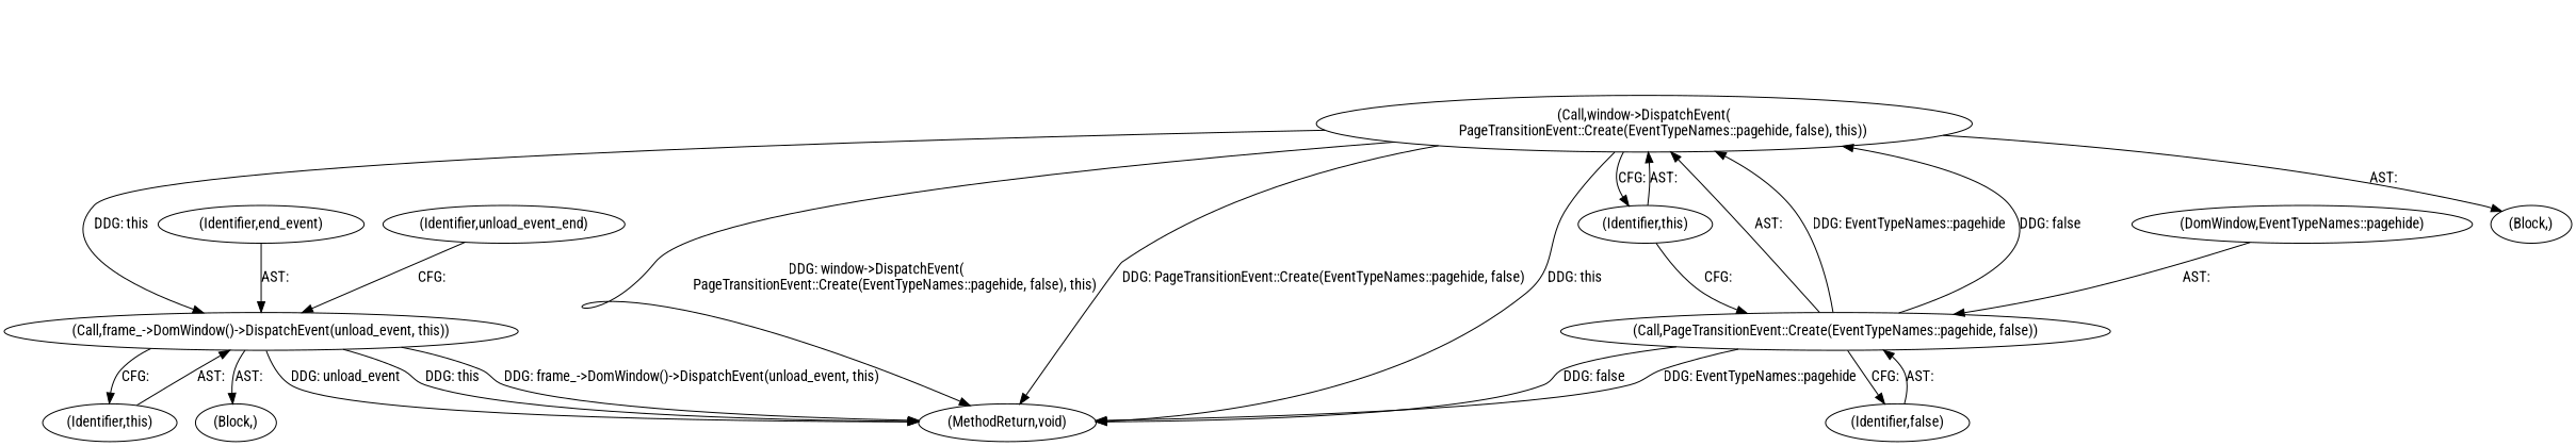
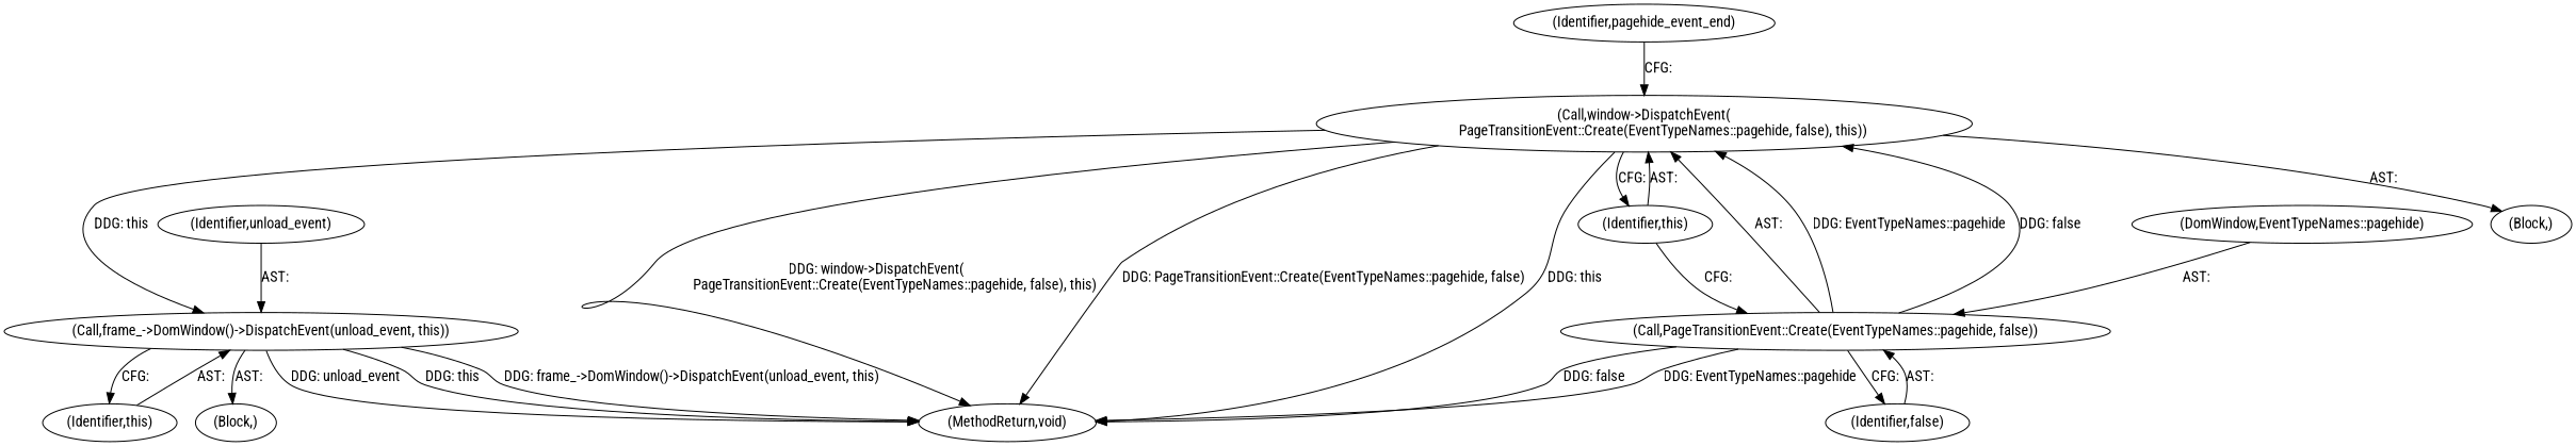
  digraph {
    fontname="Roboto Condensed"
    node [fontname="Roboto Condensed"]
    edge [fontname="Roboto Condensed"]
    n1 [label="(Call,frame_->DomWindow()->DispatchEvent(unload_event, this))"]
    n2 [label="(Identifier,this)"]
    n3 [label="(MethodReturn,void)"]
    n4 [label="(Block,)"]
    n5 [label="(Call,window->DispatchEvent(\n            PageTransitionEvent::Create(EventTypeNames::pagehide, false), this))"]
    n6 [label="(Identifier,this)"]
    n7 [label="(Block,)"]
    n8 [label="(Call,PageTransitionEvent::Create(EventTypeNames::pagehide, false))"]
    n9 [label="(Identifier,false)"]
-   n10 [label="(Identifier,end_event)"]
+   n10 [label="(Identifier,unload_event)"]
    n11 [label="(DomWindow,EventTypeNames::pagehide)"]
-   n13 [label="(Identifier,unload_event_end)"]
+   n12 [label="(Identifier,pagehide_event_end)"]
    n1 -> n2 [label="CFG: "]
    n1 -> n3 [label="DDG: unload_event"]
    n1 -> n3 [label="DDG: this"]
    n1 -> n3 [label="DDG: frame_->DomWindow()->DispatchEvent(unload_event, this)"]
    n1 -> n4 [label="AST: "]
    n2 -> n1 [label="AST: "]
    n5 -> n1 [label="DDG: this"]
    n5 -> n3 [label="DDG: window->DispatchEvent(\n            PageTransitionEvent::Create(EventTypeNames::pagehide, false), this)"]
    n5 -> n3 [label="DDG: PageTransitionEvent::Create(EventTypeNames::pagehide, false)"]
    n5 -> n3 [label="DDG: this"]
    n5 -> n6 [label="CFG: "]
    n5 -> n7 [label="AST: "]
    n6 -> n5 [label="AST: "]
    n6 -> n8 [label="CFG: "]
    n8 -> n3 [label="DDG: EventTypeNames::pagehide"]
    n8 -> n3 [label="DDG: false"]
    n8 -> n5 [label="AST: "]
    n8 -> n5 [label="DDG: EventTypeNames::pagehide"]
    n8 -> n5 [label="DDG: false"]
    n8 -> n9 [label="CFG: "]
    n9 -> n8 [label="AST: "]
    n10 -> n1 [label="AST: "]
    n11 -> n8 [label="AST: "]
-   n13 -> n1 [label="CFG: "]
+   n12 -> n5 [label="CFG: "]
  }
